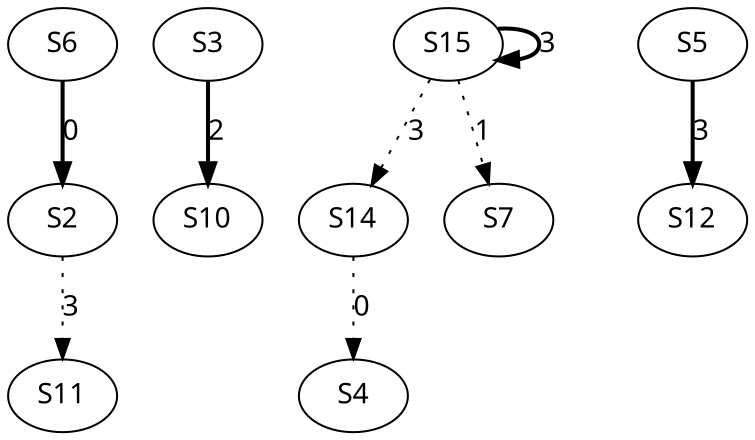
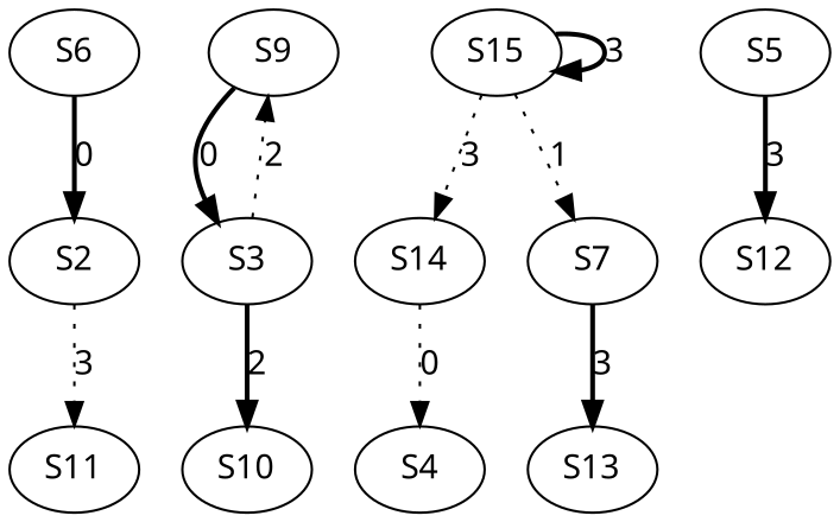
  strict digraph {
    fontname="Noto Sans"
    node [fontname="Noto Sans"]
    edge [fontname="Noto Sans" style=bold]
    S6
    S2
    S11
+   S9
    S3
    S10
    S14
    S4
    S7
+   S13
    S5
    S12
    S15
    S6 -> S2 [label=0]
    S2 -> S11 [label=3 style=dotted]
+   S9 -> S3 [label=0]
+   S3 -> S9 [label=2 style=dotted]
    S3 -> S10 [label=2]
    S14 -> S4 [label=0 style=dotted]
+   S7 -> S13 [label=3]
    S5 -> S12 [label=3]
    S15 -> S14 [label=3 style=dotted]
    S15 -> S7 [label=1 style=dotted]
    S15 -> S15 [label=3]
  }
